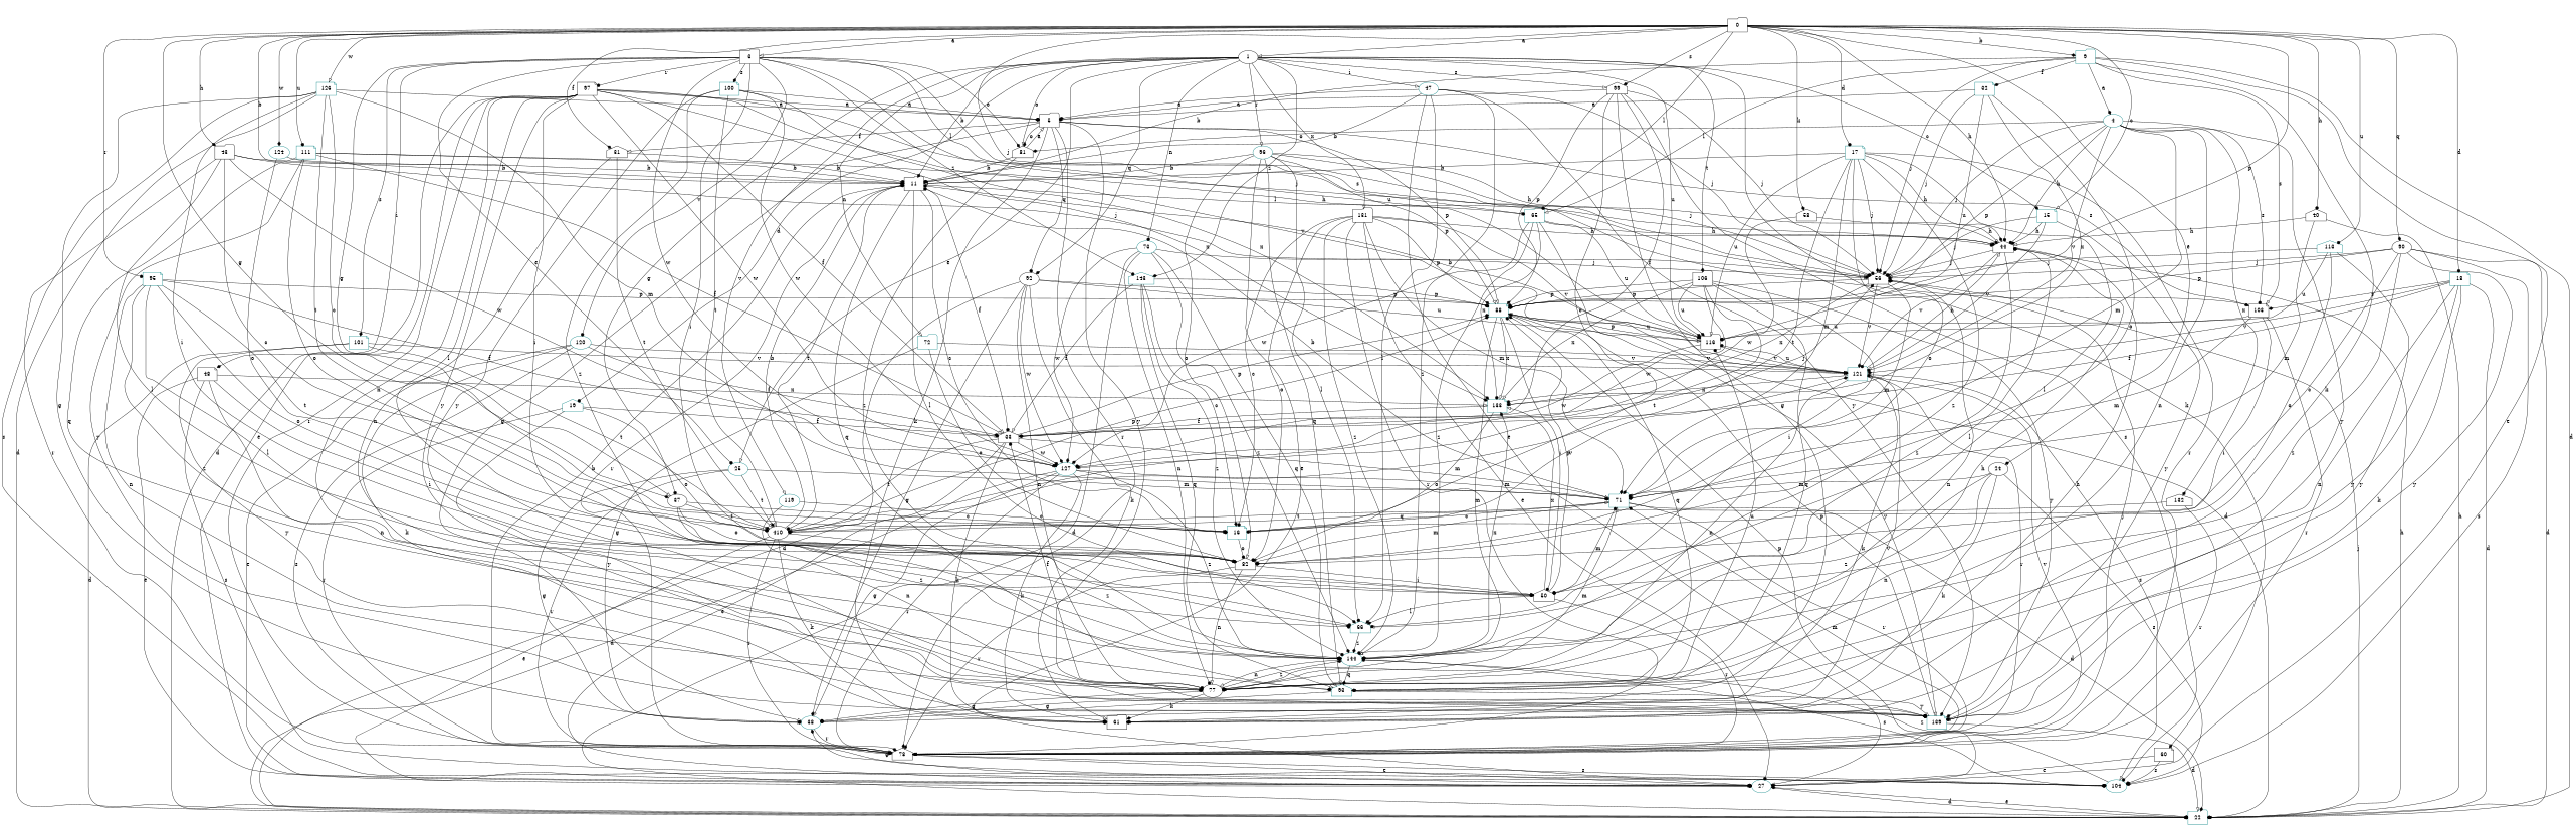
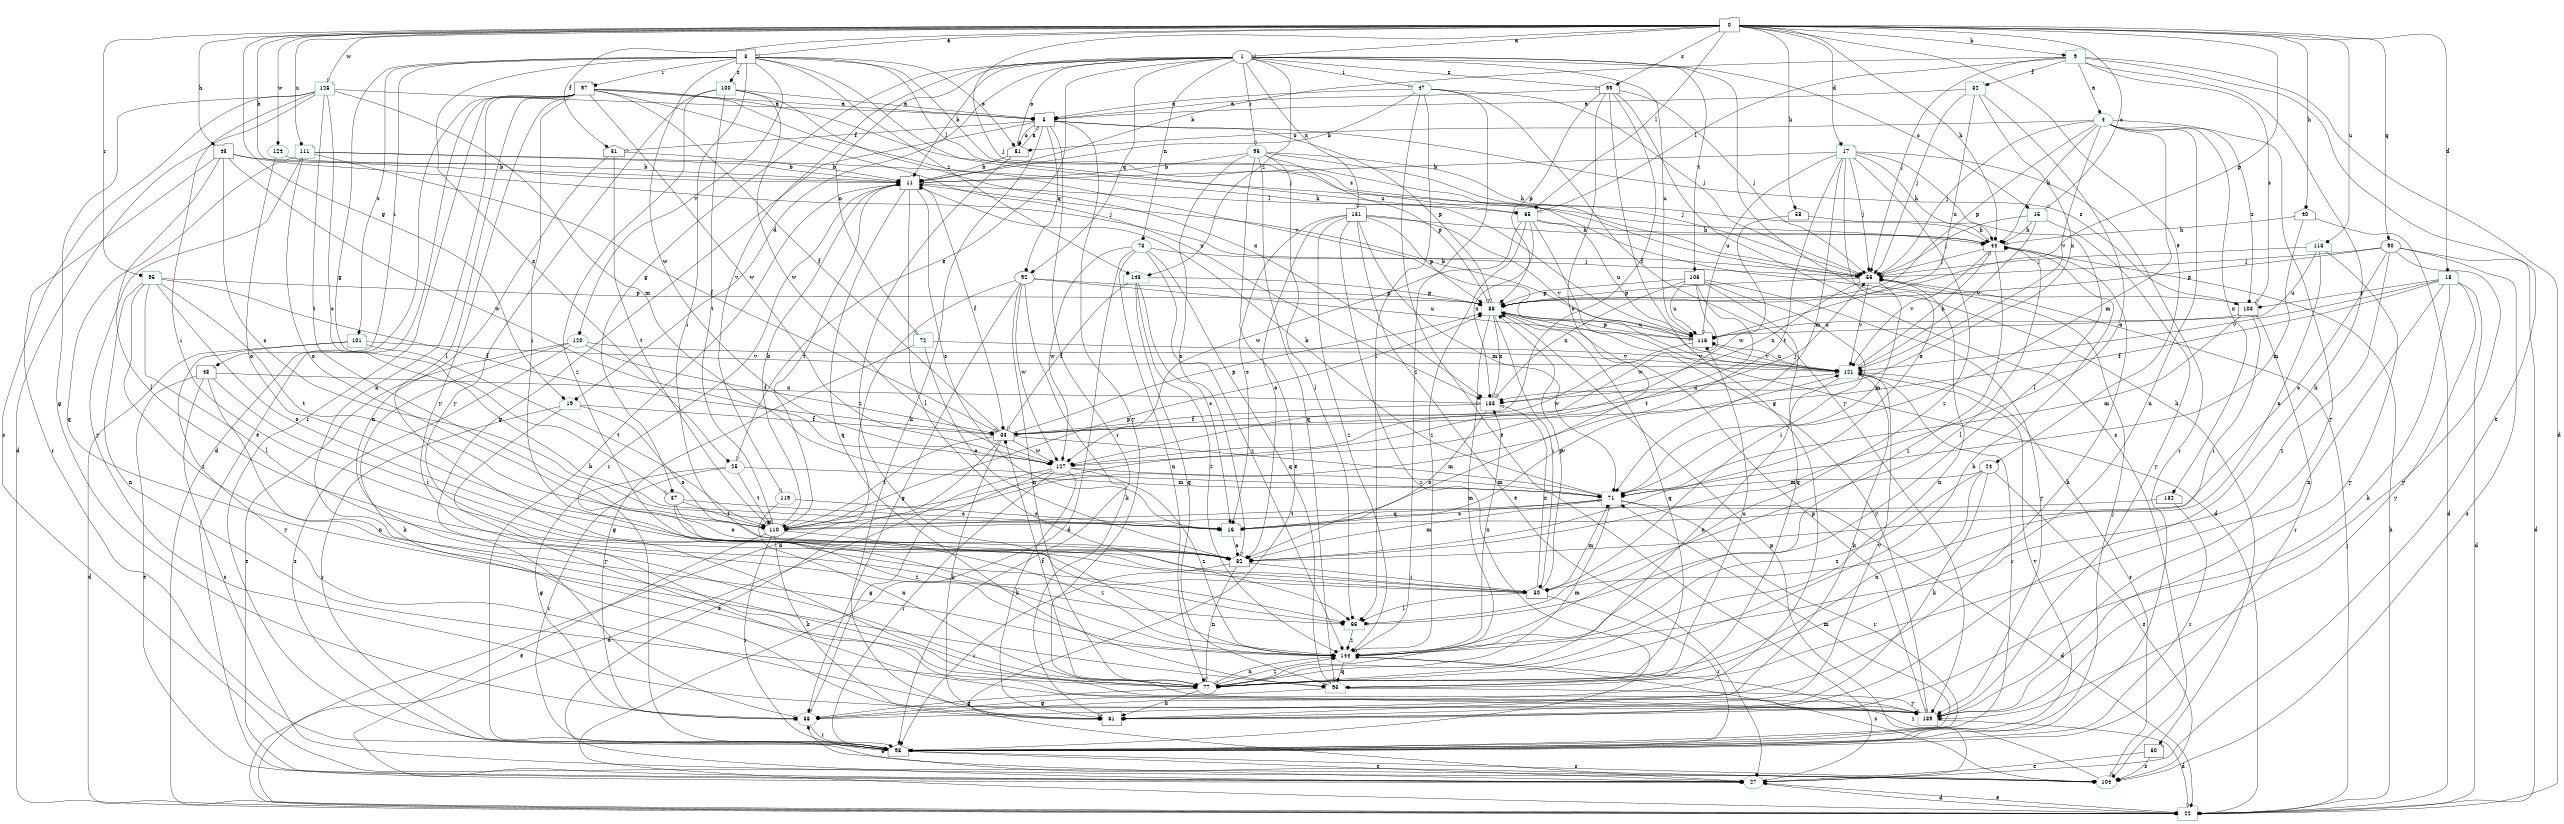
  strict digraph {
    node [color=teal shape=ellipse]
    edge [arrowhead=onormal]
    0 [color=black shape=folder]
    1 [color=black]
    3 [color=black shape=folder]
    9 [shape=folder]
    11 [color=black shape=folder]
    15 [shape=note]
    17 [shape=note]
    18 [shape=note]
    24 [color=black]
    31 [color=black shape=house]
    37 [color=black]
    40 [color=black shape=house]
    43 [color=black shape=folder]
    44 [color=black shape=house]
    56 [color=black shape=house]
    58 [color=black shape=house]
    65 [shape=folder]
    88 [shape=note]
    90 [color=black]
    95 [shape=note]
    99 [color=black shape=house]
    111 [shape=note]
    113 [shape=house]
    124
    126 [shape=note]
    19 [shape=house]
    25
    47
    60 [color=black shape=note]
    72 [shape=folder]
    73
    81 [color=black shape=house]
    92 [color=black]
    96
    106 [color=black shape=folder]
    116 [color=black shape=folder]
    119
    131 [color=black shape=folder]
    143 [shape=house]
    48 [color=black shape=note]
    50 [color=black shape=house]
    97 [color=black shape=note]
    100 [shape=note]
    101 [shape=note]
    103 [color=black shape=note]
    120
    127
    4
    61 [color=black shape=folder]
    22 [shape=folder]
    27
    32 [shape=note]
-   98 [color=black shape=house label=78]
+   98 [color=black shape=house]
    16 [shape=note]
    33 [color=black shape=house]
    66 [shape=house]
    93 [shape=house]
-   110 [color=black label=410]
+   110 [color=black]
    121 [shape=folder]
    139 [shape=note]
    71 [shape=folder]
    82 [color=black shape=house]
    144
    77 [color=black]
    104
    133 [shape=note]
    5 [color=black shape=folder]
    38
    132 [color=black shape=house]
    0 -> 1 [label=a]
    0 -> 3 [label=a]
    0 -> 9 [arrowhead=diamond label=b]
    0 -> 11 [arrowhead=diamond label=b]
    0 -> 15 [label=c]
    0 -> 17 [arrowhead=dot label=d]
    0 -> 18 [arrowhead=dot label=d]
    0 -> 24 [arrowhead=diamond label=e]
    0 -> 31 [arrowhead=diamond label=f]
-   0 -> 37 [arrowhead=diamond label=g]
+   0 -> 19 [arrowhead=diamond label=g]
    0 -> 40 [arrowhead=dot label=h]
    0 -> 43 [arrowhead=diamond label=h]
    0 -> 44 [arrowhead=dot label=h]
    0 -> 56 [label=j]
    0 -> 58 [arrowhead=diamond label=k]
    0 -> 65 [arrowhead=dot label=l]
    0 -> 88 [arrowhead=diamond label=p]
    0 -> 90 [arrowhead=diamond label=q]
    0 -> 95 [arrowhead=dot label=r]
    0 -> 99 [arrowhead=diamond label=s]
    0 -> 111 [arrowhead=dot label=u]
    0 -> 113 [arrowhead=dot label=u]
    0 -> 124 [arrowhead=diamond label=w]
    0 -> 126 [label=w]
    1 -> 11 [arrowhead=diamond label=b]
    1 -> 15 [arrowhead=diamond label=c]
    1 -> 37 [arrowhead=dot label=g]
    1 -> 99 [label=s]
    1 -> 19 [arrowhead=dot label=d]
    1 -> 25 [label=e]
    1 -> 47 [label=i]
    1 -> 60 [arrowhead=diamond label=k]
    1 -> 72 [label=n]
    1 -> 73 [arrowhead=dot label=n]
    1 -> 81 [label=o]
    1 -> 92 [arrowhead=diamond label=q]
    1 -> 96 [label=r]
    1 -> 106 [arrowhead=diamond label=t]
    1 -> 116 [arrowhead=diamond label=u]
    1 -> 119 [label=v]
    1 -> 131 [label=x]
    1 -> 143 [arrowhead=diamond label=z]
    3 -> 37 [label=g]
    3 -> 65 [arrowhead=dot label=l]
    3 -> 25 [arrowhead=dot label=e]
    3 -> 81 [arrowhead=diamond label=o]
    3 -> 116 [arrowhead=diamond label=u]
    3 -> 143 [arrowhead=dot label=z]
    3 -> 48 [arrowhead=diamond label=i]
    3 -> 50 [label=i]
    3 -> 97 [arrowhead=dot label=r]
    3 -> 100 [arrowhead=diamond label=s]
    3 -> 101 [arrowhead=diamond label=s]
    3 -> 103 [arrowhead=diamond label=s]
    3 -> 120 [arrowhead=dot label=v]
    3 -> 127 [label=w]
    9 -> 11 [label=b]
    9 -> 56 [arrowhead=diamond label=j]
    9 -> 65 [label=l]
    9 -> 103 [label=s]
    9 -> 4 [arrowhead=diamond label=a]
    9 -> 61 [arrowhead=diamond label=k]
    9 -> 22 [arrowhead=dot label=d]
    9 -> 27 [arrowhead=dot label=e]
    9 -> 32 [arrowhead=diamond label=f]
    11 -> 65 [label=l]
    11 -> 98 [label=r]
    11 -> 16 [arrowhead=dot label=c]
    11 -> 33 [arrowhead=dot label=f]
    11 -> 66 [arrowhead=diamond label=l]
    11 -> 93 [arrowhead=diamond label=q]
    11 -> 110 [arrowhead=dot label=t]
    15 -> 44 [arrowhead=diamond label=h]
    15 -> 56 [arrowhead=diamond label=j]
    15 -> 121 [label=v]
    15 -> 139 [arrowhead=dot label=y]
    17 -> 11 [label=b]
    17 -> 44 [arrowhead=diamond label=h]
    17 -> 56 [arrowhead=diamond label=j]
    17 -> 116 [label=u]
    17 -> 98 [label=r]
    17 -> 66 [label=l]
    17 -> 110 [label=t]
    17 -> 71 [arrowhead=diamond label=m]
    17 -> 82 [arrowhead=dot label=o]
    17 -> 144 [arrowhead=dot label=z]
    18 -> 103 [arrowhead=diamond label=s]
    18 -> 61 [label=k]
    18 -> 22 [label=d]
    18 -> 33 [label=f]
    18 -> 121 [arrowhead=diamond label=v]
-   18 -> 93 [arrowhead=diamond label=y]
+   18 -> 139 [arrowhead=diamond label=y]
    18 -> 77 [arrowhead=diamond label=n]
    24 -> 61 [arrowhead=dot label=k]
    24 -> 71 [arrowhead=dot label=m]
    24 -> 144 [arrowhead=diamond label=z]
    24 -> 77 [label=n]
    24 -> 104 [arrowhead=dot label=s]
    31 -> 11 [arrowhead=dot label=b]
    31 -> 110 [label=t]
    31 -> 77 [label=n]
    37 -> 16 [label=c]
    37 -> 110 [label=t]
    37 -> 82 [label=o]
    37 -> 144 [label=z]
    40 -> 44 [label=h]
-   40 -> 22 [arrowhead=dot label=h]
+   40 -> 22 [arrowhead=dot label=d]
    40 -> 71 [arrowhead=diamond label=m]
    43 -> 11 [arrowhead=dot label=b]
    43 -> 56 [label=j]
    43 -> 127 [label=w]
    43 -> 98 [arrowhead=diamond label=r]
    43 -> 16 [label=c]
    43 -> 66 [arrowhead=diamond label=l]
    44 -> 56 [label=j]
    44 -> 66 [arrowhead=dot label=l]
    44 -> 121 [arrowhead=dot label=v]
    44 -> 144 [arrowhead=dot label=z]
    56 -> 88 [label=p]
    56 -> 121 [arrowhead=diamond label=v]
    56 -> 71 [label=m]
    56 -> 77 [arrowhead=dot label=n]
    56 -> 133 [arrowhead=dot label=x]
    58 -> 44 [label=h]
    58 -> 127 [label=w]
    65 -> 44 [label=h]
    65 -> 116 [arrowhead=dot label=u]
    65 -> 127 [arrowhead=diamond label=w]
    65 -> 22 [arrowhead=diamond label=d]
    65 -> 144 [label=z]
    65 -> 133 [arrowhead=dot label=x]
    88 -> 116 [label=u]
    88 -> 50 [arrowhead=dot label=i]
    88 -> 93 [arrowhead=diamond label=q]
    88 -> 139 [label=y]
    88 -> 77 [label=m]
    88 -> 133 [label=x]
    90 -> 56 [arrowhead=dot label=j]
    90 -> 88 [arrowhead=dot label=p]
    90 -> 22 [arrowhead=diamond label=d]
    90 -> 16 [label=c]
    90 -> 139 [arrowhead=dot label=y]
    90 -> 144 [arrowhead=dot label=z]
    90 -> 104 [arrowhead=diamond label=s]
    95 -> 88 [arrowhead=dot label=p]
    95 -> 33 [arrowhead=dot label=f]
    95 -> 66 [arrowhead=dot label=l]
    95 -> 110 [arrowhead=dot label=t]
    95 -> 82 [label=o]
    95 -> 144 [label=z]
    95 -> 77 [arrowhead=diamond label=n]
    99 -> 56 [arrowhead=dot label=j]
    99 -> 88 [arrowhead=diamond label=p]
    99 -> 16 [arrowhead=dot label=c]
    99 -> 33 [arrowhead=diamond label=f]
    99 -> 104 [arrowhead=dot label=s]
    99 -> 5 [label=a]
    99 -> 38 [arrowhead=dot label=g]
    111 -> 11 [label=b]
    111 -> 44 [arrowhead=dot label=h]
    111 -> 33 [label=f]
    111 -> 93 [arrowhead=dot label=q]
    111 -> 139 [arrowhead=dot label=y]
    111 -> 82 [arrowhead=dot label=o]
    113 -> 56 [label=j]
    113 -> 116 [arrowhead=dot label=u]
    113 -> 139 [label=y]
    113 -> 82 [arrowhead=dot label=o]
    124 -> 11 [label=b]
    124 -> 82 [label=o]
    126 -> 50 [label=i]
    126 -> 22 [arrowhead=diamond label=d]
    126 -> 16 [arrowhead=dot label=c]
    126 -> 110 [arrowhead=dot label=t]
    126 -> 71 [label=m]
    126 -> 104 [label=s]
    126 -> 5 [arrowhead=dot label=a]
    126 -> 38 [label=g]
    19 -> 98 [arrowhead=diamond label=r]
    19 -> 33 [label=f]
    19 -> 139 [arrowhead=dot label=y]
    19 -> 82 [arrowhead=diamond label=o]
    25 -> 98 [arrowhead=diamond label=r]
    25 -> 110 [arrowhead=diamond label=t]
    25 -> 71 [arrowhead=diamond label=m]
    25 -> 38 [arrowhead=dot label=g]
    47 -> 11 [arrowhead=diamond label=b]
    47 -> 56 [arrowhead=dot label=j]
    47 -> 27 [label=e]
    47 -> 66 [arrowhead=diamond label=l]
    47 -> 139 [arrowhead=diamond label=y]
    47 -> 144 [label=z]
    47 -> 5 [arrowhead=diamond label=a]
    60 -> 27 [arrowhead=diamond label=e]
    60 -> 104 [arrowhead=diamond label=s]
    72 -> 121 [label=v]
    72 -> 82 [label=o]
    72 -> 38 [arrowhead=dot label=g]
    73 -> 56 [label=j]
    73 -> 127 [arrowhead=diamond label=w]
    73 -> 22 [arrowhead=dot label=d]
    73 -> 93 [label=q]
    73 -> 144 [arrowhead=diamond label=z]
    73 -> 77 [arrowhead=dot label=n]
    81 -> 11 [arrowhead=dot label=b]
    81 -> 144 [arrowhead=dot label=z]
    81 -> 5 [label=a]
    92 -> 88 [arrowhead=diamond label=p]
    92 -> 116 [label=u]
    92 -> 127 [arrowhead=diamond label=w]
    92 -> 61 [label=k]
    92 -> 22 [label=d]
    92 -> 77 [arrowhead=dot label=n]
    92 -> 38 [arrowhead=diamond label=g]
    96 -> 11 [label=b]
    96 -> 44 [arrowhead=dot label=h]
    96 -> 56 [arrowhead=dot label=j]
    96 -> 88 [label=p]
    96 -> 27 [arrowhead=diamond label=e]
    96 -> 66 [arrowhead=dot label=l]
    96 -> 93 [label=q]
    96 -> 82 [label=o]
    106 -> 88 [arrowhead=dot label=p]
    106 -> 116 [arrowhead=diamond label=u]
    106 -> 50 [arrowhead=dot label=i]
    106 -> 127 [arrowhead=diamond label=w]
    106 -> 93 [label=q]
    106 -> 110 [label=t]
    106 -> 139 [arrowhead=diamond label=y]
    106 -> 133 [label=x]
    116 -> 11 [arrowhead=dot label=b]
    116 -> 88 [label=p]
    116 -> 127 [arrowhead=dot label=w]
    116 -> 121 [label=v]
    119 -> 16 [arrowhead=diamond label=c]
    119 -> 77 [arrowhead=dot label=n]
    131 -> 44 [arrowhead=dot label=h]
    131 -> 88 [arrowhead=diamond label=p]
    131 -> 27 [arrowhead=dot label=e]
    131 -> 98 [label=r]
    131 -> 16 [arrowhead=dot label=c]
    131 -> 121 [arrowhead=dot label=v]
    131 -> 71 [arrowhead=diamond label=m]
    131 -> 82 [arrowhead=dot label=o]
    131 -> 144 [arrowhead=dot label=z]
    143 -> 88 [arrowhead=diamond label=p]
    143 -> 16 [arrowhead=diamond label=c]
    143 -> 33 [label=f]
    143 -> 93 [label=q]
    143 -> 144 [arrowhead=dot label=z]
    48 -> 50 [arrowhead=diamond label=i]
    48 -> 27 [arrowhead=diamond label=e]
    48 -> 77 [label=n]
    48 -> 104 [arrowhead=dot label=s]
    48 -> 133 [label=x]
    50 -> 88 [arrowhead=dot label=p]
    50 -> 98 [label=r]
    50 -> 66 [arrowhead=diamond label=l]
    50 -> 71 [arrowhead=dot label=m]
    50 -> 133 [label=x]
    97 -> 56 [arrowhead=dot label=j]
    97 -> 50 [arrowhead=diamond label=i]
    97 -> 127 [arrowhead=diamond label=w]
    97 -> 22 [arrowhead=dot label=d]
    97 -> 27 [arrowhead=dot label=e]
    97 -> 98 [label=r]
    97 -> 33 [label=f]
    97 -> 66 [arrowhead=dot label=l]
    97 -> 121 [label=v]
    97 -> 139 [arrowhead=diamond label=y]
    97 -> 77 [arrowhead=dot label=n]
    97 -> 133 [arrowhead=diamond label=x]
    97 -> 5 [arrowhead=diamond label=a]
    100 -> 127 [arrowhead=dot label=w]
    100 -> 110 [label=t]
    100 -> 139 [arrowhead=diamond label=y]
    100 -> 144 [arrowhead=diamond label=z]
    100 -> 133 [arrowhead=diamond label=x]
    100 -> 5 [arrowhead=dot label=a]
    101 -> 22 [arrowhead=dot label=d]
    101 -> 110 [arrowhead=diamond label=t]
    101 -> 121 [label=v]
    101 -> 139 [arrowhead=diamond label=y]
    103 -> 116 [arrowhead=dot label=u]
    103 -> 50 [arrowhead=dot label=i]
    103 -> 98 [label=r]
    103 -> 71 [arrowhead=dot label=m]
    120 -> 61 [label=k]
    120 -> 27 [arrowhead=dot label=e]
    120 -> 33 [arrowhead=diamond label=f]
    120 -> 121 [label=v]
    120 -> 104 [arrowhead=diamond label=s]
    127 -> 61 [arrowhead=diamond label=k]
    127 -> 22 [arrowhead=dot label=d]
    127 -> 98 [label=r]
    127 -> 71 [arrowhead=diamond label=m]
    127 -> 144 [arrowhead=diamond label=z]
    127 -> 38 [label=g]
    4 -> 44 [arrowhead=dot label=h]
    4 -> 56 [arrowhead=dot label=j]
    4 -> 88 [arrowhead=diamond label=p]
    4 -> 81 [arrowhead=diamond label=o]
    4 -> 103 [arrowhead=dot label=s]
    4 -> 121 [arrowhead=dot label=v]
    4 -> 139 [label=y]
    4 -> 71 [label=m]
    4 -> 77 [arrowhead=dot label=n]
    4 -> 132 [arrowhead=diamond label=x]
    61 -> 121 [arrowhead=dot label=v]
    22 -> 44 [arrowhead=dot label=h]
    22 -> 56 [arrowhead=diamond label=j]
    22 -> 27 [arrowhead=diamond label=e]
    27 -> 88 [arrowhead=diamond label=p]
    27 -> 22 [arrowhead=dot label=d]
    27 -> 38 [arrowhead=diamond label=g]
    32 -> 56 [arrowhead=diamond label=j]
    32 -> 116 [label=u]
    32 -> 82 [arrowhead=diamond label=o]
    32 -> 133 [arrowhead=dot label=x]
    32 -> 5 [arrowhead=dot label=a]
    98 -> 11 [arrowhead=dot label=b]
    98 -> 56 [arrowhead=dot label=j]
    98 -> 27 [label=e]
    98 -> 121 [label=v]
    98 -> 71 [arrowhead=diamond label=m]
    98 -> 104 [arrowhead=dot label=s]
    16 -> 121 [arrowhead=diamond label=v]
    16 -> 82 [arrowhead=dot label=o]
    33 -> 56 [arrowhead=diamond label=j]
    33 -> 88 [arrowhead=diamond label=p]
    33 -> 127 [arrowhead=diamond label=w]
    33 -> 61 [arrowhead=diamond label=k]
    33 -> 27 [label=e]
    33 -> 110 [label=t]
    33 -> 71 [label=m]
    66 -> 144 [arrowhead=diamond label=z]
    93 -> 116 [arrowhead=dot label=u]
    93 -> 139 [label=y]
    93 -> 38 [arrowhead=dot label=g]
    110 -> 11 [arrowhead=diamond label=b]
    110 -> 88 [arrowhead=diamond label=p]
    110 -> 61 [arrowhead=diamond label=k]
    110 -> 27 [label=e]
    110 -> 98 [label=r]
    110 -> 144 [arrowhead=diamond label=z]
    121 -> 44 [label=h]
    121 -> 116 [arrowhead=dot label=u]
    121 -> 61 [arrowhead=diamond label=k]
    121 -> 98 [arrowhead=diamond label=r]
    121 -> 77 [arrowhead=dot label=n]
    121 -> 104 [label=s]
    121 -> 133 [label=x]
    139 -> 88 [arrowhead=diamond label=p]
    139 -> 22 [label=d]
    71 -> 11 [arrowhead=dot label=b]
    71 -> 22 [arrowhead=diamond label=d]
    71 -> 98 [label=r]
    71 -> 16 [label=c]
    71 -> 110 [arrowhead=dot label=t]
    82 -> 50 [label=i]
    82 -> 98 [arrowhead=diamond label=r]
    82 -> 71 [label=m]
    82 -> 77 [label=n]
    144 -> 93 [arrowhead=diamond label=q]
    144 -> 77 [label=n]
    144 -> 104 [arrowhead=diamond label=s]
    144 -> 133 [arrowhead=diamond label=x]
    77 -> 44 [arrowhead=dot label=h]
    77 -> 61 [arrowhead=diamond label=k]
    77 -> 33 [arrowhead=dot label=f]
    77 -> 71 [label=m]
    77 -> 144 [arrowhead=diamond label=z]
    77 -> 38 [arrowhead=dot label=g]
    104 -> 144 [arrowhead=dot label=z]
    133 -> 33 [arrowhead=diamond label=f]
    133 -> 82 [arrowhead=diamond label=o]
    5 -> 31 [label=f]
    5 -> 88 [label=p]
    5 -> 81 [arrowhead=diamond label=o]
    5 -> 92 [arrowhead=dot label=q]
    5 -> 103 [label=s]
    5 -> 61 [label=k]
    5 -> 98 [arrowhead=diamond label=r]
    5 -> 139 [arrowhead=dot label=y]
    5 -> 38 [label=g]
    38 -> 44 [label=h]
    38 -> 98 [label=r]
    132 -> 98 [label=r]
    132 -> 110 [arrowhead=dot label=q]
  }
